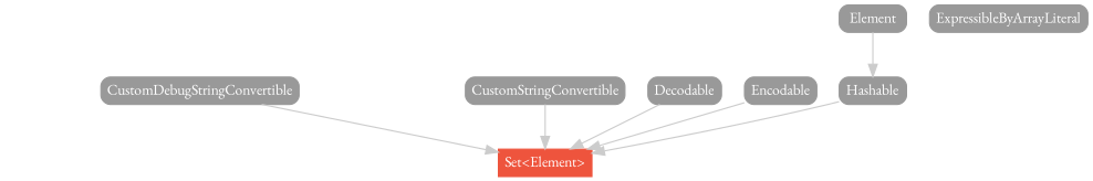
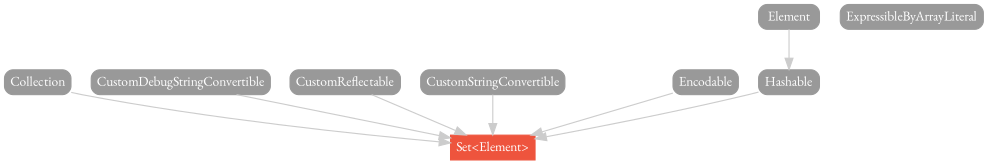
  strict digraph {
    fontname="EB Garamond"
    node [color="#999999" fillcolor="#999999" fontcolor=white fontname="EB Garamond" fontsize=12 margin="0.07,0.05" shape=box style="filled,rounded"]
    edge [color="#cccccc" fontname="EB Garamond"]
    "Set<Element>" [color="#ee543d" fillcolor="#ee543d" height=0.3 style=filled]
+   Collection [height=0.3]
    CustomDebugStringConvertible [height=0.3]
+   CustomReflectable [height=0.3]
    CustomStringConvertible [height=0.3]
-   Decodable [height=0.3]
    Encodable [height=0.3]
    n8 [height=0.3 label=Element]
    Hashable [height=0.3]
    ExpressibleByArrayLiteral [height=0.3]
    subgraph sub_1 {
      rank=max
      "Set<Element>"
    }
+   Collection -> "Set<Element>"
    CustomDebugStringConvertible -> "Set<Element>"
+   CustomReflectable -> "Set<Element>"
    CustomStringConvertible -> "Set<Element>"
-   Decodable -> "Set<Element>"
    Encodable -> "Set<Element>"
    n8 -> Hashable
    Hashable -> "Set<Element>"
  }
